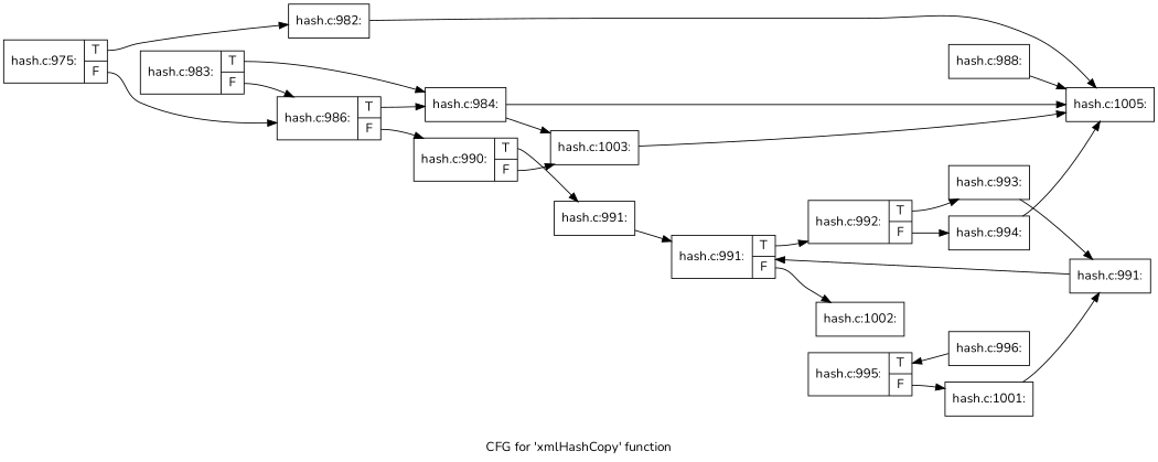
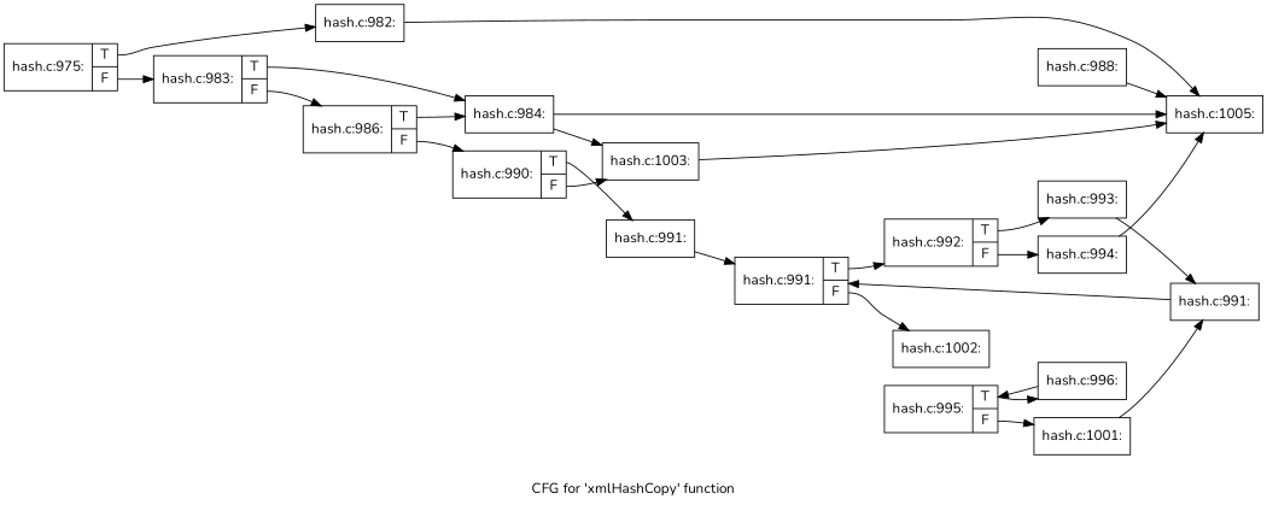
  digraph {
    fontname=Nunito
    label="CFG for 'xmlHashCopy' function"
    rankdir=LR
    node [fontname=Nunito shape=record]
    edge [fontname=Nunito]
    n1 [label="{hash.c:975:|{<s0>T|<s1>F}}"]
    n2 [label="{hash.c:982:}"]
    n3 [label="{hash.c:983:|{<s0>T|<s1>F}}"]
    n4 [label="{hash.c:1005:}"]
    n5 [label="{hash.c:984:}"]
    n6 [label="{hash.c:986:|{<s0>T|<s1>F}}"]
    n7 [label="{hash.c:1003:}"]
    n8 [label="{hash.c:990:|{<s0>T|<s1>F}}"]
    n9 [label="{hash.c:988:}"]
    n10 [label="{hash.c:991:}"]
    n11 [label="{hash.c:991:|{<s0>T|<s1>F}}"]
    n12 [label="{hash.c:992:|{<s0>T|<s1>F}}"]
    n13 [label="{hash.c:1002:}"]
    n14 [label="{hash.c:993:}"]
    n15 [label="{hash.c:994:}"]
    n16 [label="{hash.c:991:}"]
    n17 [label="{hash.c:995:|{<s0>T|<s1>F}}"]
    n18 [label="{hash.c:996:}"]
    n19 [label="{hash.c:1001:}"]
    n1 -> n2 [tailport=s0]
-   n1 -> n6 [tailport=s1]
+   n1 -> n3 [tailport=s1]
    n2 -> n4
    n3 -> n5 [tailport=s0]
    n3 -> n6 [tailport=s1]
    n5 -> n4
    n5 -> n7
    n6 -> n5 [tailport=s0]
    n6 -> n8 [tailport=s1]
    n7 -> n4
    n8 -> n7 [tailport=s1]
    n8 -> n10 [tailport=s0]
    n9 -> n4
    n10 -> n11
    n11 -> n12 [tailport=s0]
    n11 -> n13 [tailport=s1]
    n12 -> n14 [tailport=s0]
    n12 -> n15 [tailport=s1]
    n14 -> n16
    n15 -> n4
    n16 -> n11
+   n17 -> n18 [tailport=s0]
    n17 -> n19 [tailport=s1]
    n18 -> n17
    n19 -> n16
  }
